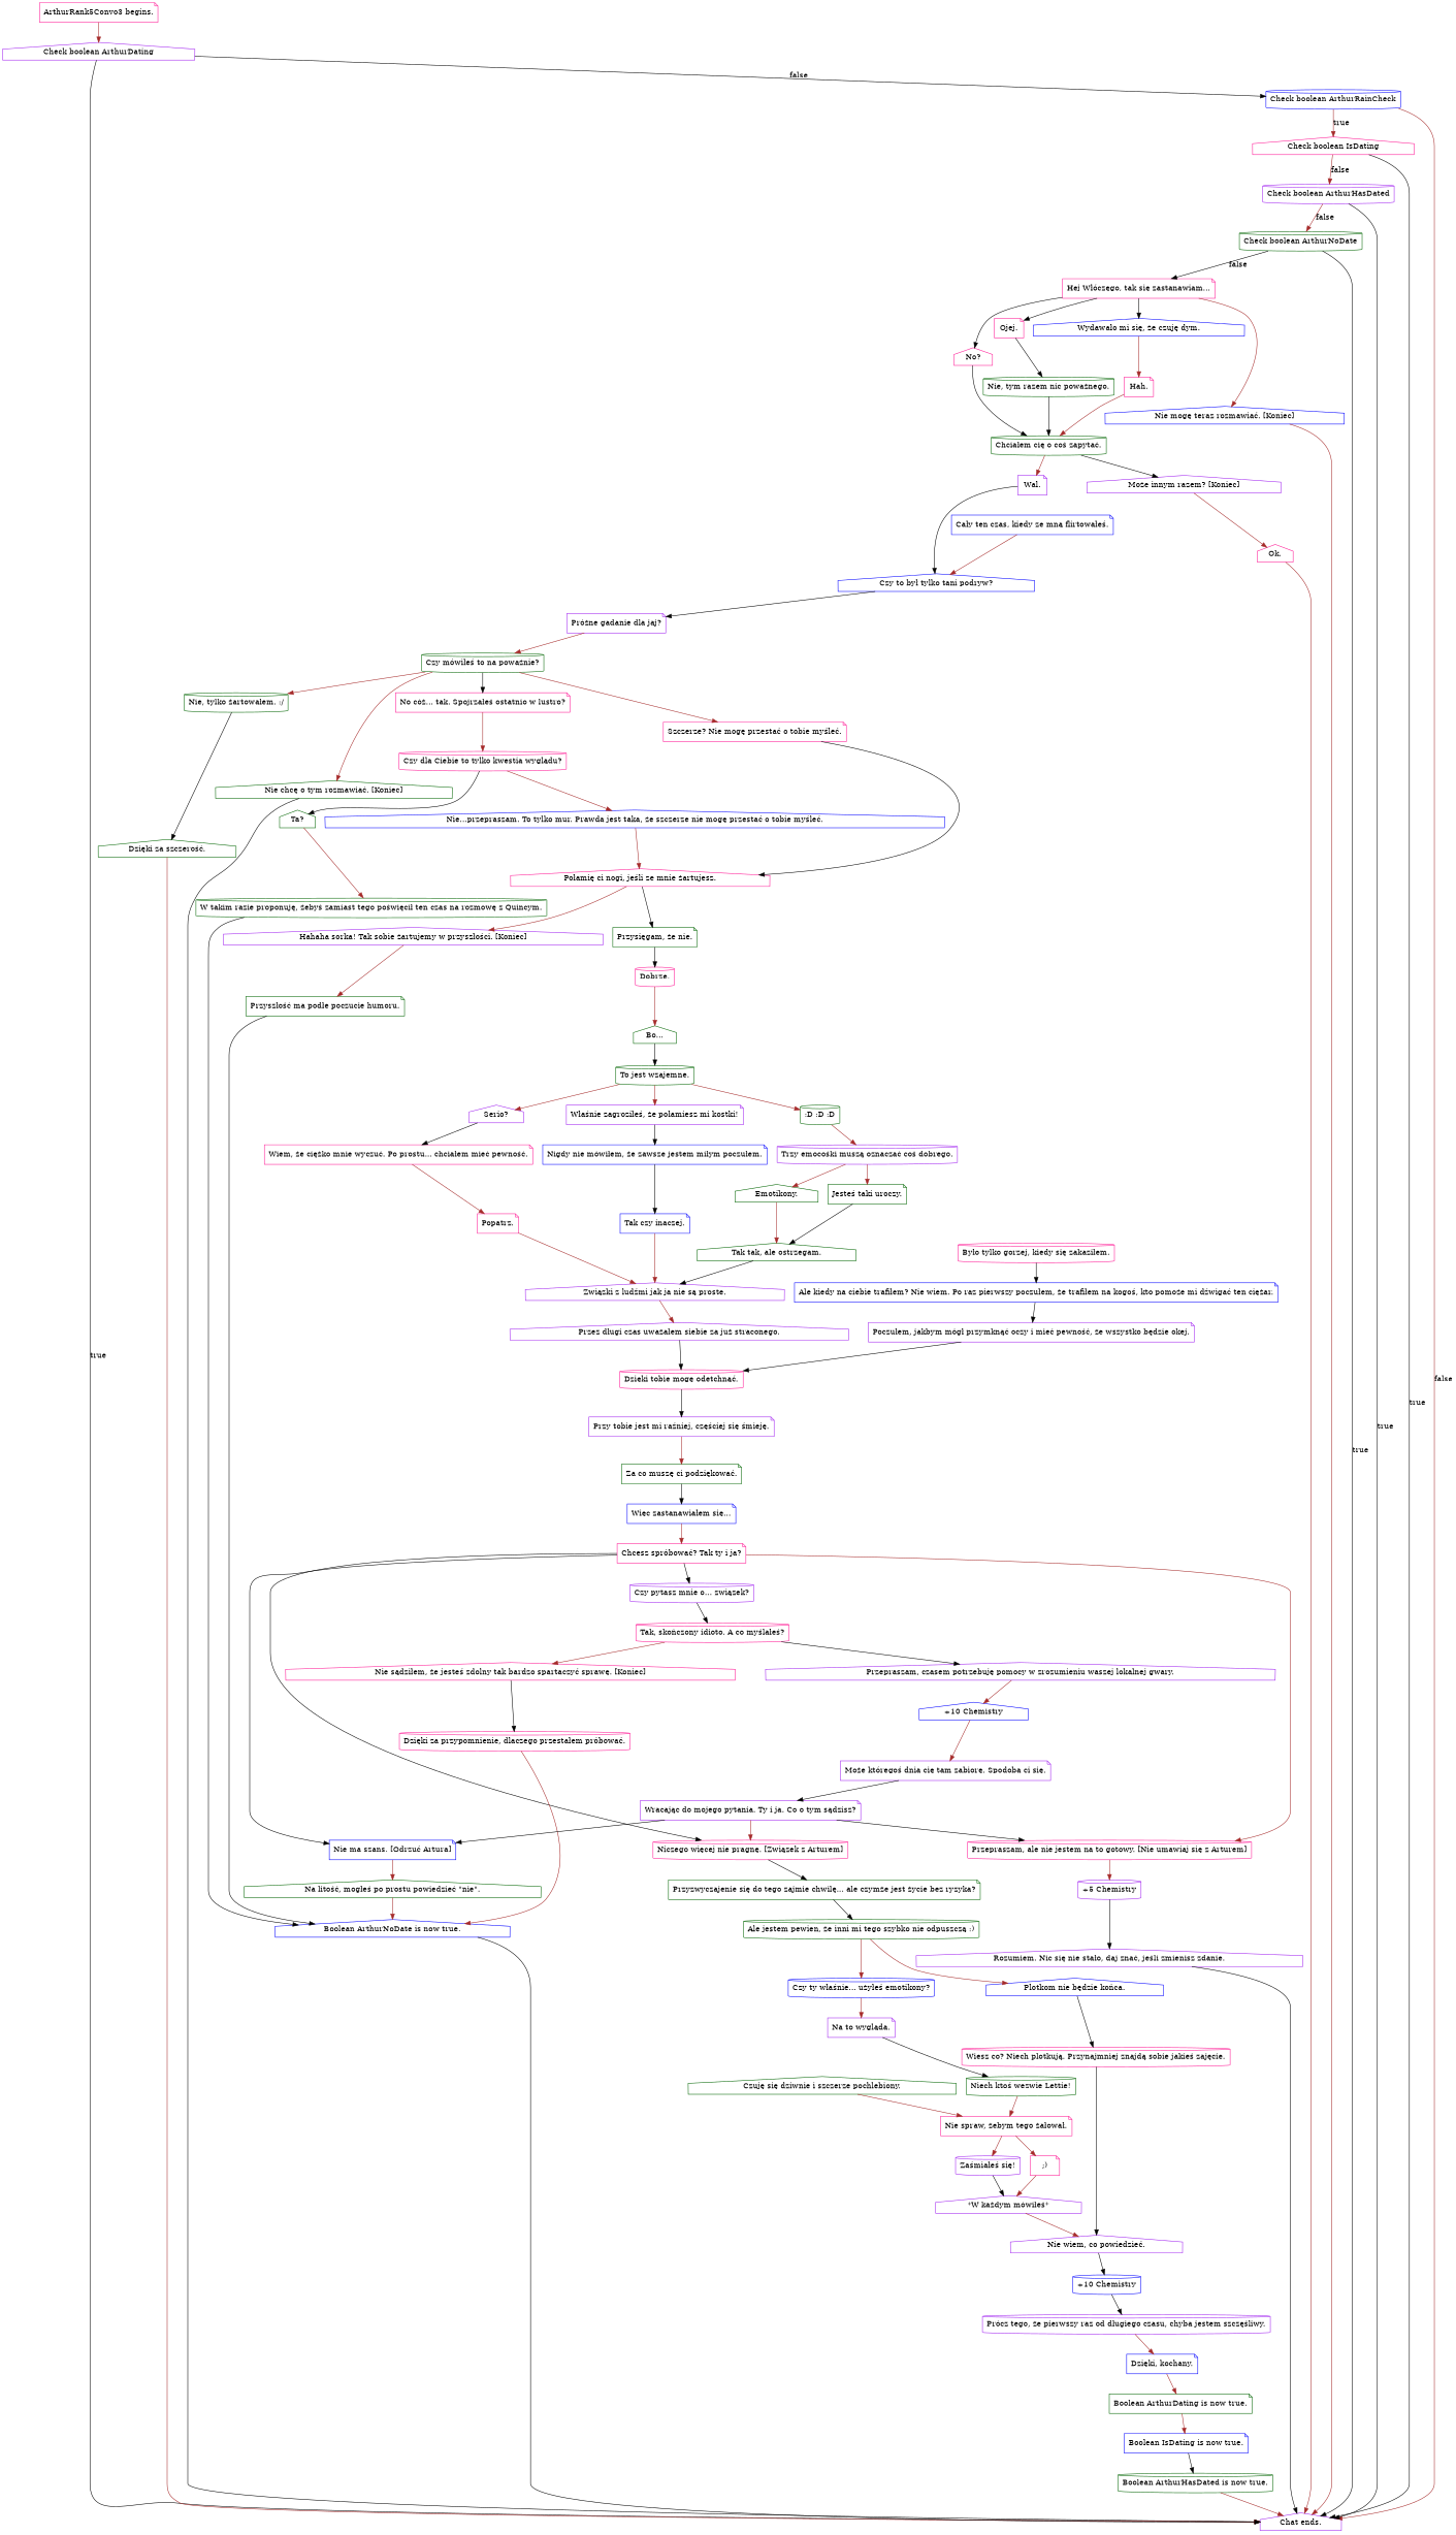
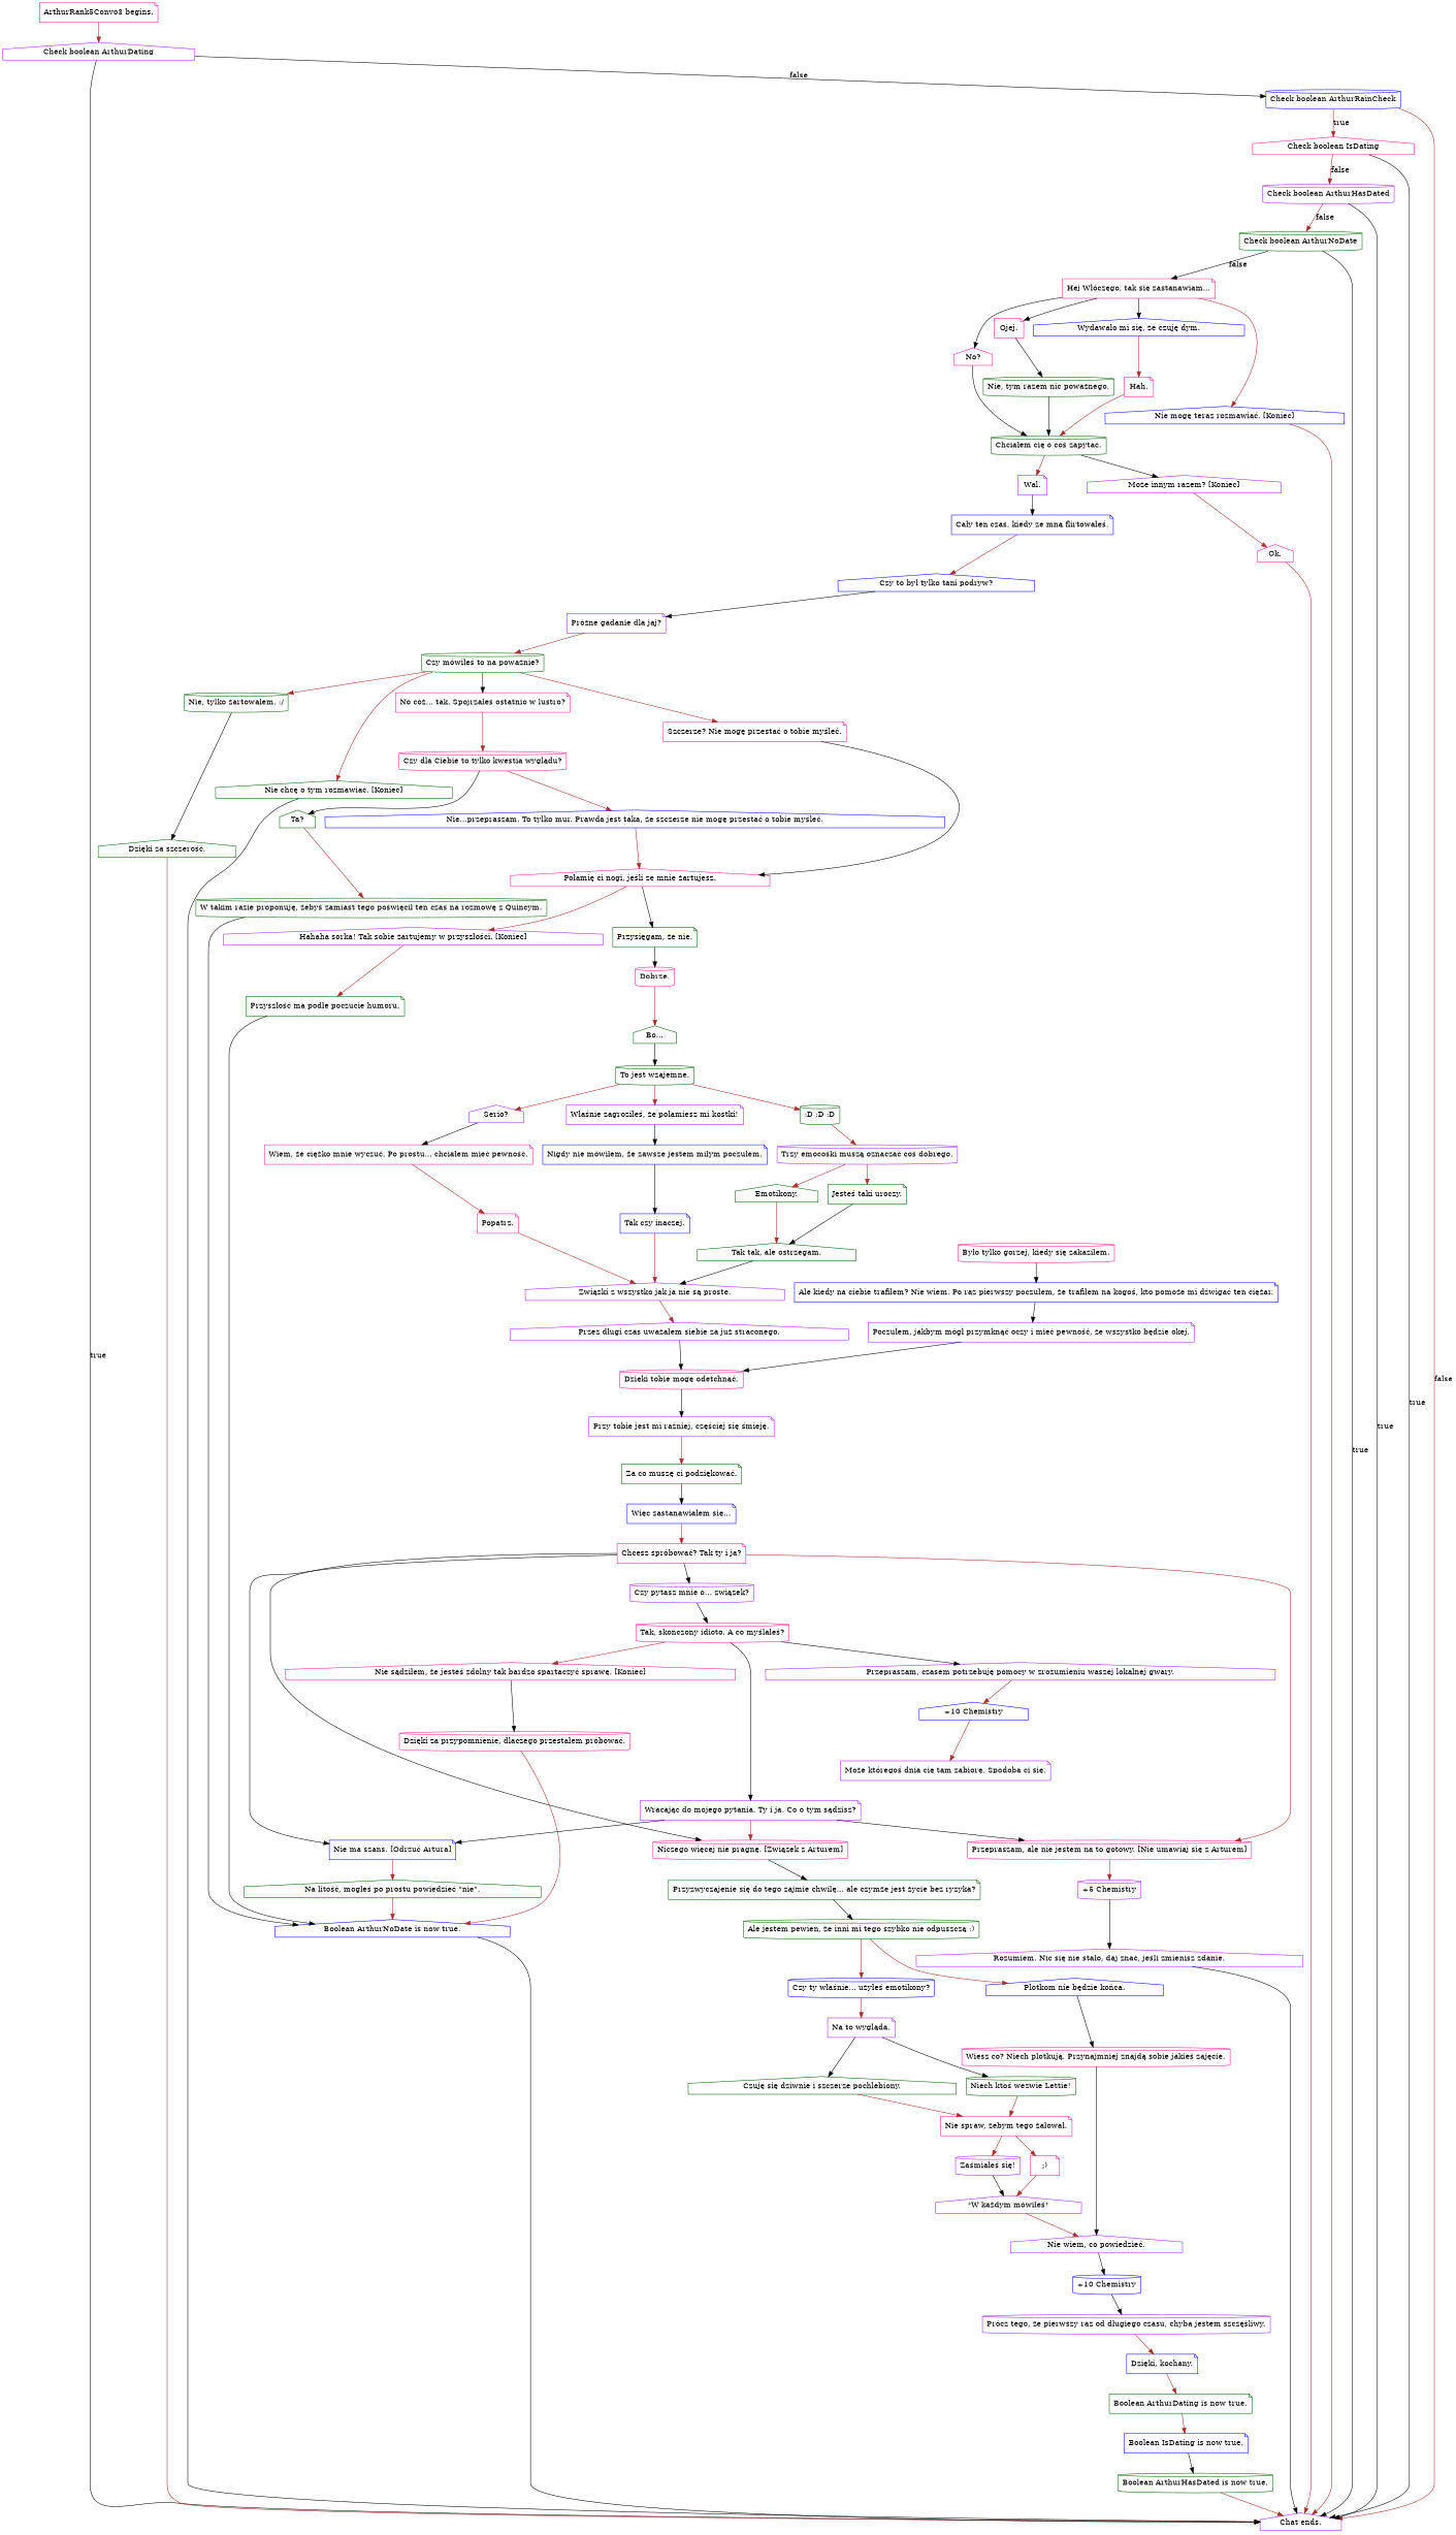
  digraph {
    node [color=deeppink shape=note]
    edge [color=brown]
    "ArthurRank5Convo3 begins."
    n2 [color=purple label="Check boolean ArthurDating" shape=house]
    "Chat ends." [color=purple shape=house]
    n4 [color=blue label="Check boolean ArthurRainCheck" shape=cylinder]
    n5 [label="Check boolean IsDating" shape=house]
    n6 [color=purple label="Check boolean ArthurHasDated" shape=cylinder]
    n7 [color=darkgreen label="Check boolean ArthurNoDate" shape=cylinder]
    n8 [label="Hej Włóczęgo, tak się zastanawiam..."]
    n9 [label="No?" shape=house]
    n10 [label="Ojej."]
    n11 [color=blue label="Wydawało mi się, że czuję dym." shape=house]
    n12 [color=blue label="Nie mogę teraz rozmawiać. [Koniec]" shape=house]
    n13 [color=darkgreen label="Chciałem cię o coś zapytać." shape=cylinder]
    n14 [color=darkgreen label="Nie, tym razem nic poważnego." shape=cylinder]
    n15 [label="Hah."]
    n16 [color=purple label="Wal."]
    n17 [color=purple label="Może innym razem? [Koniec]" shape=house]
    n18 [color=blue label="Cały ten czas, kiedy ze mną flirtowałeś."]
    n19 [label="Ok." shape=house]
    n20 [color=blue label="Czy to był tylko tani podryw?" shape=house]
    n21 [color=purple label="Próżne gadanie dla jaj?"]
    n22 [color=darkgreen label="Czy mówiłeś to na poważnie?" shape=cylinder]
    n23 [color=darkgreen label="Nie, tylko żartowałem. :/" shape=cylinder]
    n24 [label="No cóż... tak. Spojrzałeś ostatnio w lustro?"]
    n25 [label="Szczerze? Nie mogę przestać o tobie myśleć."]
    n26 [color=darkgreen label="Nie chcę o tym rozmawiać. [Koniec]" shape=house]
    n27 [color=darkgreen label="Dzięki za szczerość." shape=house]
    n28 [label="Czy dla Ciebie to tylko kwestia wyglądu?" shape=cylinder]
    n29 [label="Połamię ci nogi, jeśli ze mnie żartujesz." shape=house]
    n30 [color=darkgreen label="Ta?" shape=house]
    n31 [color=blue label="Nie...przepraszam. To tylko mur. Prawda jest taka, że szczerze nie mogę przestać o tobie myśleć." shape=house]
    n32 [color=darkgreen label="Przysięgam, że nie."]
    n33 [color=purple label="Hahaha sorka! Tak sobie żartujemy w przyszłości. [Koniec]" shape=house]
    n34 [color=darkgreen label="W takim razie proponuję, żebyś zamiast tego poświęcił ten czas na rozmowę z Quincym." shape=cylinder]
    n35 [label="Dobrze." shape=cylinder]
    n36 [color=darkgreen label="Przyszłość ma podłe poczucie humoru."]
    n37 [color=blue label="Boolean ArthurNoDate is now true." shape=house]
    n38 [color=darkgreen label="Bo..." shape=house]
    n39 [color=darkgreen label="To jest wzajemne." shape=cylinder]
    n40 [color=purple label="Serio?" shape=house]
    n41 [color=darkgreen label=":D :D :D" shape=cylinder]
    n42 [color=purple label="Właśnie zagroziłeś, że połamiesz mi kostki!"]
    n43 [label="Wiem, że ciężko mnie wyczuć. Po prostu... chciałem mieć pewność."]
    n44 [color=purple label="Trzy emocośki muszą oznaczać coś dobrego." shape=cylinder]
    n45 [color=blue label="Nigdy nie mówiłem, że zawsze jestem miłym poczułem."]
    n46 [label="Popatrz."]
    n47 [color=darkgreen label="Emotikony." shape=house]
    n48 [color=darkgreen label="Jesteś taki uroczy."]
    n49 [color=blue label="Tak czy inaczej."]
-   n50 [color=purple label="Związki z ludźmi jak ja nie są proste." shape=house]
+   n50 [color=purple label="Związki z wszystko jak ja nie są proste." shape=house]
    n51 [color=darkgreen label="Tak tak, ale ostrzegam." shape=house]
    n52 [color=purple label="Przez długi czas uważałem siebie za już straconego." shape=house]
    n53 [label="Dzięki tobie mogę odetchnąć." shape=cylinder]
    n54 [label="Było tylko gorzej, kiedy się zakaziłem." shape=cylinder]
    n55 [color=blue label="Ale kiedy na ciebie trafiłem? Nie wiem. Po raz pierwszy poczułem, że trafiłem na kogoś, kto pomoże mi dźwigać ten ciężar."]
    n56 [color=purple label="Poczułem, jakbym mógł przymknąć oczy i mieć pewność, że wszystko będzie okej."]
    n57 [color=purple label="Przy tobie jest mi raźniej, częściej się śmieję."]
    n58 [color=darkgreen label="Za co muszę ci podziękować."]
    n59 [color=blue label="Więc zastanawiałem się..."]
    n60 [label="Chcesz spróbować? Tak ty i ja?"]
    n61 [color=purple label="Czy pytasz mnie o... związek?" shape=cylinder]
    n62 [label="Niczego więcej nie pragnę. [Związek z Arturem]" shape=cylinder]
    n63 [label="Przepraszam, ale nie jestem na to gotowy. [Nie umawiaj się z Arturem]" shape=cylinder]
    n64 [color=blue label="Nie ma szans. [Odrzuć Artura]"]
    n65 [label="Tak, skończony idioto. A co myślałeś?" shape=cylinder]
    n66 [color=darkgreen label="Przyzwyczajenie się do tego zajmie chwilę... ale czymże jest życie bez ryzyka?"]
    n67 [color=purple label="+5 Chemistry" shape=cylinder]
    n68 [color=darkgreen label="Na litość, mogłeś po prostu powiedzieć \"nie\"." shape=house]
    n69 [color=purple label="Przepraszam, czasem potrzebuję pomocy w zrozumieniu waszej lokalnej gwary." shape=house]
    n70 [label="Nie sądziłem, że jesteś zdolny tak bardzo spartaczyć sprawę. [Koniec]" shape=house]
    n71 [color=darkgreen label="Ale jestem pewien, że inni mi tego szybko nie odpuszczą :)" shape=cylinder]
    n72 [color=purple label="Rozumiem. Nic się nie stało, daj znać, jeśli zmienisz zdanie." shape=house]
    n73 [color=blue label="+10 Chemistry" shape=house]
    n74 [label="Dzięki za przypomnienie, dlaczego przestałem próbować." shape=cylinder]
    n75 [color=blue label="Plotkom nie będzie końca." shape=house]
    n76 [color=blue label="Czy ty właśnie... użyłeś emotikony?" shape=cylinder]
    n77 [color=purple label="Może któregoś dnia cię tam zabiorę. Spodoba ci się."]
    n78 [label="Wiesz co? Niech plotkują. Przynajmniej znajdą sobie jakieś zajęcie." shape=cylinder]
    n79 [color=purple label="Na to wygląda."]
    n80 [color=purple label="Wracając do mojego pytania. Ty i ja. Co o tym sądzisz?"]
    n81 [color=purple label="Nie wiem, co powiedzieć." shape=house]
    n82 [color=darkgreen label="Czuję się dziwnie i szczerze pochlebiony." shape=house]
    n83 [color=darkgreen label="Niech ktoś wezwie Lettie!" shape=cylinder]
    n84 [color=blue label="+10 Chemistry" shape=cylinder]
    n85 [label="Nie spraw, żebym tego żałował."]
    n86 [color=purple label="Prócz tego, że pierwszy raz od długiego czasu, chyba jestem szczęśliwy." shape=cylinder]
    n87 [color=purple label="Zaśmiałeś się!" shape=cylinder]
    n88 [label=";)"]
    n89 [color=blue label="Dzięki, kochany."]
    n90 [color=purple label="*W każdym mówiłeś*" shape=house]
    n91 [color=darkgreen label="Boolean ArthurDating is now true."]
    n92 [color=blue label="Boolean IsDating is now true."]
    n93 [color=darkgreen label="Boolean ArthurHasDated is now true." shape=cylinder]
    "ArthurRank5Convo3 begins." -> n2
    n2 -> "Chat ends." [color=black label=true]
    n2 -> n4 [color=black label=false]
    n4 -> "Chat ends." [label=false]
    n4 -> n5 [label=true]
    n5 -> "Chat ends." [color=black label=true]
    n5 -> n6 [label=false]
    n6 -> "Chat ends." [color=black label=true]
    n6 -> n7 [label=false]
    n7 -> "Chat ends." [color=black label=true]
    n7 -> n8 [color=black label=false]
    n8 -> n9 [color=black]
    n8 -> n10 [color=black]
    n8 -> n11 [color=black]
    n8 -> n12
    n9 -> n13 [color=black]
    n10 -> n14 [color=black]
    n11 -> n15
    n12 -> "Chat ends."
    n13 -> n16
    n13 -> n17 [color=black]
    n14 -> n13 [color=black]
    n15 -> n13
-   n16 -> n20 [color=black]
+   n16 -> n18 [color=black]
    n17 -> n19
    n18 -> n20
    n19 -> "Chat ends."
    n20 -> n21 [color=black]
    n21 -> n22
    n22 -> n23
    n22 -> n24 [color=black]
    n22 -> n25
    n22 -> n26
    n23 -> n27 [color=black]
    n24 -> n28
    n25 -> n29 [color=black]
    n26 -> "Chat ends." [color=black]
    n27 -> "Chat ends."
    n28 -> n30 [color=black]
    n28 -> n31
    n29 -> n32 [color=black]
    n29 -> n33
    n30 -> n34
    n31 -> n29
    n32 -> n35 [color=black]
    n33 -> n36
    n34 -> n37 [color=black]
    n35 -> n38
    n36 -> n37 [color=black]
    n37 -> "Chat ends." [color=black]
    n38 -> n39 [color=black]
    n39 -> n40
    n39 -> n41
    n39 -> n42
    n40 -> n43 [color=black]
    n41 -> n44
    n42 -> n45 [color=black]
    n43 -> n46
    n44 -> n47
    n44 -> n48
    n45 -> n49 [color=black]
    n46 -> n50
    n47 -> n51
    n48 -> n51 [color=black]
    n49 -> n50
    n50 -> n52
    n51 -> n50 [color=black]
    n52 -> n53 [color=black]
    n53 -> n57 [color=black]
    n54 -> n55 [color=black]
    n55 -> n56 [color=black]
    n56 -> n53 [color=black]
    n57 -> n58
    n58 -> n59 [color=black]
    n59 -> n60
    n60 -> n61 [color=black]
    n60 -> n62 [color=black]
    n60 -> n63
    n60 -> n64 [color=black]
    n61 -> n65 [color=black]
    n62 -> n66 [color=black]
    n63 -> n67
    n64 -> n68
    n65 -> n69 [color=black]
    n65 -> n70
    n66 -> n71 [color=black]
    n67 -> n72 [color=black]
    n68 -> n37
    n69 -> n73
    n70 -> n74 [color=black]
    n71 -> n75
    n71 -> n76
    n72 -> "Chat ends." [color=black]
    n73 -> n77
    n74 -> n37
    n75 -> n78 [color=black]
    n76 -> n79
-   n77 -> n80 [color=black]
+   n65 -> n80 [color=black]
    n78 -> n81 [color=black]
+   n79 -> n82 [color=black]
    n79 -> n83 [color=black]
    n80 -> n62
    n80 -> n63 [color=black]
    n80 -> n64 [color=black]
    n81 -> n84 [color=black]
    n82 -> n85
    n83 -> n85
    n84 -> n86 [color=black]
    n85 -> n87
    n85 -> n88
    n86 -> n89
    n87 -> n90 [color=black]
    n88 -> n90
    n89 -> n91
    n90 -> n81
    n91 -> n92
    n92 -> n93 [color=black]
    n93 -> "Chat ends."
  }
